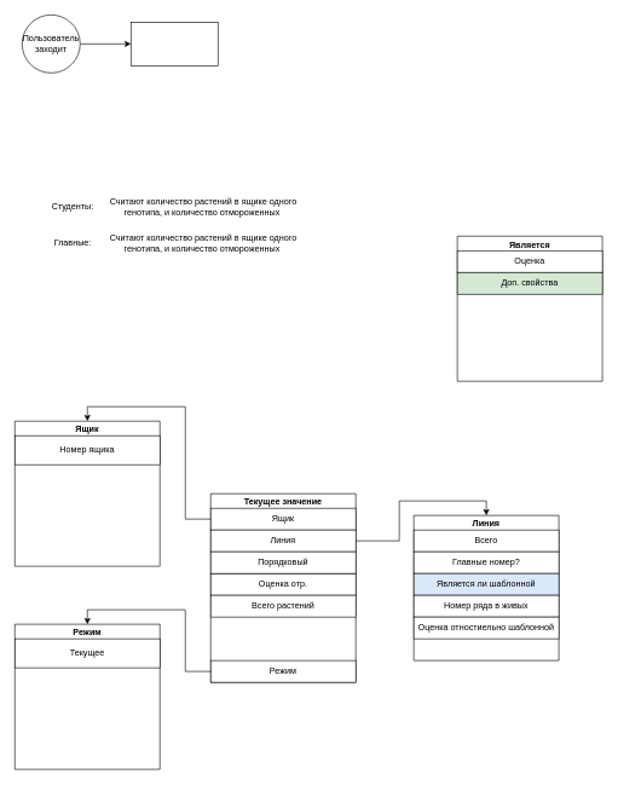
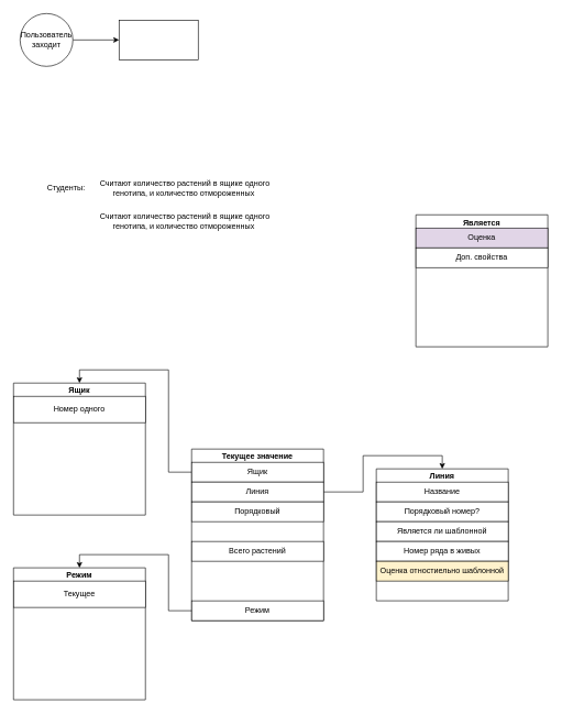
  <mxCell id="0" />
  <mxCell id="1" parent="0" />
  <mxCell id="2" value="" style="rounded=0;whiteSpace=wrap;html=1;" parent="1" vertex="1"><mxGeometry x="180" y="30" width="120" height="60" as="geometry" /></mxCell>
  <mxCell id="3" value="Студенты:" style="text;html=1;strokeColor=none;fillColor=none;align=center;verticalAlign=middle;whiteSpace=wrap;rounded=0;" parent="1" vertex="1"><mxGeometry x="70" y="270" width="60" height="30" as="geometry" /></mxCell>
- <mxCell id="4" value="Главные:" style="text;html=1;strokeColor=none;fillColor=none;align=center;verticalAlign=middle;whiteSpace=wrap;rounded=0;" parent="1" vertex="1"><mxGeometry x="70" y="320" width="60" height="30" as="geometry" /></mxCell>
  <mxCell id="5" value="Считают количество растений в ящике одного генотипа, и количество отмороженных&amp;nbsp;" style="text;html=1;strokeColor=none;fillColor=none;align=center;verticalAlign=middle;whiteSpace=wrap;rounded=0;" parent="1" vertex="1"><mxGeometry x="130" y="270" width="300" height="30" as="geometry" /></mxCell>
  <mxCell id="6" value="Считают количество растений в ящике одного генотипа, и количество отмороженных&amp;nbsp;" style="text;html=1;strokeColor=none;fillColor=none;align=center;verticalAlign=middle;whiteSpace=wrap;rounded=0;" parent="1" vertex="1"><mxGeometry x="130" y="320" width="300" height="30" as="geometry" /></mxCell>
  <mxCell id="7" style="edgeStyle=orthogonalEdgeStyle;rounded=0;orthogonalLoop=1;jettySize=auto;html=1;entryX=0;entryY=0.5;entryDx=0;entryDy=0;" parent="1" source="8" target="2" edge="1"><mxGeometry relative="1" as="geometry" /></mxCell>
  <mxCell id="8" value="Пользователь заходит" style="ellipse;whiteSpace=wrap;html=1;aspect=fixed;" parent="1" vertex="1"><mxGeometry x="30" y="20" width="80" height="80" as="geometry" /></mxCell>
  <mxCell id="9" value="Ящик" style="swimlane;whiteSpace=wrap;html=1;" parent="1" vertex="1"><mxGeometry x="20" y="580" width="200" height="200" as="geometry" /></mxCell>
- <mxCell id="10" value="Номер ящика" style="rounded=0;whiteSpace=wrap;html=1;" parent="9" vertex="1"><mxGeometry y="20" width="200" height="40" as="geometry" /></mxCell>
+ <mxCell id="10" value="Номер одного" style="rounded=0;whiteSpace=wrap;html=1;" parent="9" vertex="1"><mxGeometry y="20" width="200" height="40" as="geometry" /></mxCell>
  <mxCell id="11" value="Линия" style="swimlane;whiteSpace=wrap;html=1;" parent="1" vertex="1"><mxGeometry x="570" y="710" width="200" height="200" as="geometry" /></mxCell>
- <mxCell id="12" value="Всего" style="rounded=0;whiteSpace=wrap;html=1;" parent="11" vertex="1"><mxGeometry y="20" width="200" height="30" as="geometry" /></mxCell>
- <mxCell id="13" value="Главные номер?" style="rounded=0;whiteSpace=wrap;html=1;" vertex="1" parent="11"><mxGeometry y="50" width="200" height="30" as="geometry" /></mxCell>
- <mxCell id="14" value="Является ли шаблонной" style="rounded=0;whiteSpace=wrap;html=1;fillColor=#dae8fc;" vertex="1" parent="11"><mxGeometry y="80" width="200" height="30" as="geometry" /></mxCell>
+ <mxCell id="12" value="Название" style="rounded=0;whiteSpace=wrap;html=1;" parent="11" vertex="1"><mxGeometry y="20" width="200" height="30" as="geometry" /></mxCell>
+ <mxCell id="13" value="Порядковый номер?" style="rounded=0;whiteSpace=wrap;html=1;" vertex="1" parent="11"><mxGeometry y="50" width="200" height="30" as="geometry" /></mxCell>
+ <mxCell id="14" value="Является ли шаблонной" style="rounded=0;whiteSpace=wrap;html=1;" vertex="1" parent="11"><mxGeometry y="80" width="200" height="30" as="geometry" /></mxCell>
  <mxCell id="15" value="Номер ряда в живых" style="rounded=0;whiteSpace=wrap;html=1;" vertex="1" parent="11"><mxGeometry y="110" width="200" height="30" as="geometry" /></mxCell>
- <mxCell id="16" value="Оценка отностиельно шаблонной" style="rounded=0;whiteSpace=wrap;html=1;" parent="11" vertex="1"><mxGeometry y="140" width="200" height="30" as="geometry" /></mxCell>
+ <mxCell id="16" value="Оценка отностиельно шаблонной" style="rounded=0;whiteSpace=wrap;html=1;fillColor=#fff2cc;" parent="11" vertex="1"><mxGeometry y="140" width="200" height="30" as="geometry" /></mxCell>
  <mxCell id="17" style="edgeStyle=orthogonalEdgeStyle;rounded=0;orthogonalLoop=1;jettySize=auto;html=1;exitX=0;exitY=0.5;exitDx=0;exitDy=0;entryX=0.5;entryY=0;entryDx=0;entryDy=0;" parent="1" source="20" target="9" edge="1"><mxGeometry relative="1" as="geometry" /></mxCell>
  <mxCell id="18" style="edgeStyle=orthogonalEdgeStyle;rounded=0;orthogonalLoop=1;jettySize=auto;html=1;entryX=0.5;entryY=0;entryDx=0;entryDy=0;exitX=1;exitY=0.5;exitDx=0;exitDy=0;" parent="1" source="21" target="11" edge="1"><mxGeometry relative="1" as="geometry"><Array as="points"><mxPoint x="550" y="745" /><mxPoint x="550" y="690" /><mxPoint x="670" y="690" /></Array></mxGeometry></mxCell>
  <mxCell id="19" value="Текущее значение" style="swimlane;whiteSpace=wrap;html=1;" parent="1" vertex="1"><mxGeometry x="290" y="680" width="200" height="260" as="geometry" /></mxCell>
  <mxCell id="20" value="Ящик" style="rounded=0;whiteSpace=wrap;html=1;" parent="19" vertex="1"><mxGeometry y="20" width="200" height="30" as="geometry" /></mxCell>
  <mxCell id="21" value="Линия" style="rounded=0;whiteSpace=wrap;html=1;" parent="19" vertex="1"><mxGeometry y="50" width="200" height="30" as="geometry" /></mxCell>
- <mxCell id="22" value="Оценка отр." style="rounded=0;whiteSpace=wrap;html=1;" parent="19" vertex="1"><mxGeometry y="110" width="200" height="30" as="geometry" /></mxCell>
  <mxCell id="23" value="Всего растений" style="rounded=0;whiteSpace=wrap;html=1;" parent="19" vertex="1"><mxGeometry y="140" width="200" height="30" as="geometry" /></mxCell>
  <mxCell id="24" value="Порядковый" style="rounded=0;whiteSpace=wrap;html=1;" parent="19" vertex="1"><mxGeometry y="80" width="200" height="30" as="geometry" /></mxCell>
  <mxCell id="25" value="Режим" style="rounded=0;whiteSpace=wrap;html=1;" vertex="1" parent="19"><mxGeometry y="230" width="200" height="30" as="geometry" /></mxCell>
  <mxCell id="26" value="Является" style="swimlane;whiteSpace=wrap;html=1;" vertex="1" parent="1"><mxGeometry x="630" y="325" width="200" height="200" as="geometry" /></mxCell>
- <mxCell id="27" value="Оценка" style="rounded=0;whiteSpace=wrap;html=1;" parent="26" vertex="1"><mxGeometry y="20" width="200" height="30" as="geometry" /></mxCell>
- <mxCell id="28" value="Доп. свойства" style="rounded=0;whiteSpace=wrap;html=1;fillColor=#d5e8d4;" parent="26" vertex="1"><mxGeometry y="50" width="200" height="30" as="geometry" /></mxCell>
+ <mxCell id="27" value="Оценка" style="rounded=0;whiteSpace=wrap;html=1;fillColor=#e1d5e7;" parent="26" vertex="1"><mxGeometry y="20" width="200" height="30" as="geometry" /></mxCell>
+ <mxCell id="28" value="Доп. свойства" style="rounded=0;whiteSpace=wrap;html=1;" parent="26" vertex="1"><mxGeometry y="50" width="200" height="30" as="geometry" /></mxCell>
  <mxCell id="29" value="Режим" style="swimlane;whiteSpace=wrap;html=1;" vertex="1" parent="1"><mxGeometry x="20" y="860" width="200" height="200" as="geometry" /></mxCell>
  <mxCell id="30" value="Текущее" style="rounded=0;whiteSpace=wrap;html=1;" vertex="1" parent="29"><mxGeometry y="20" width="200" height="40" as="geometry" /></mxCell>
  <mxCell id="31" style="edgeStyle=orthogonalEdgeStyle;rounded=0;orthogonalLoop=1;jettySize=auto;html=1;entryX=0.5;entryY=0;entryDx=0;entryDy=0;" edge="1" parent="1" source="25" target="29"><mxGeometry relative="1" as="geometry" /></mxCell>
